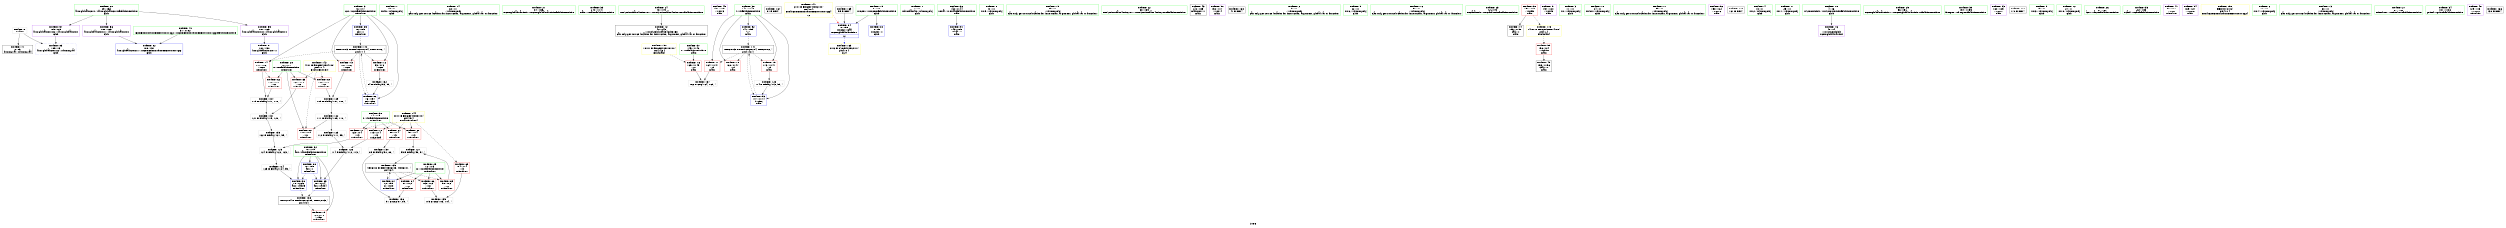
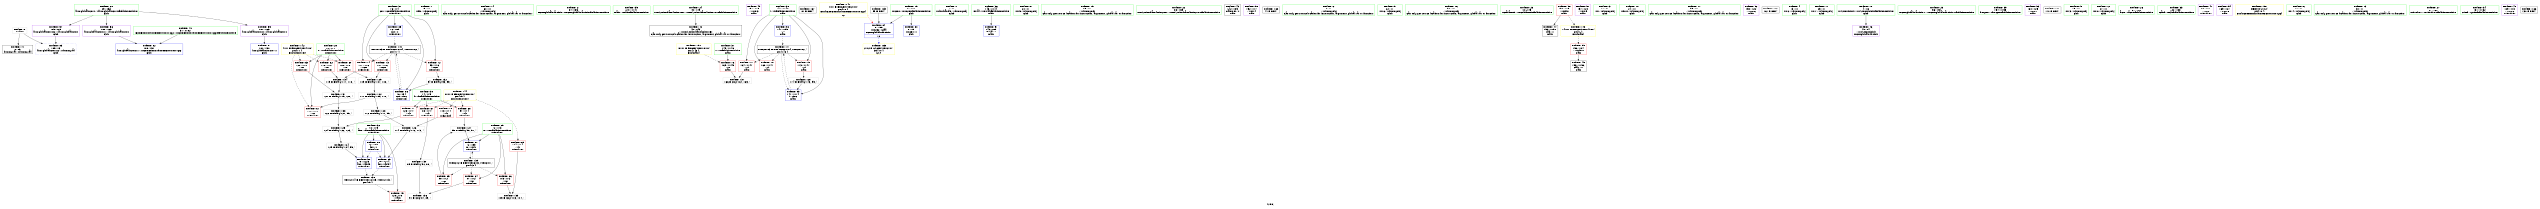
  digraph {
    label=SVFG
    node [color=green shape=record]
    edge [style=solid]
    n1 [color=grey label="{NodeID: 0\nNullPtr}"]
    n2 [color=black label="{NodeID: 41\n2\<--3\ndummyVal\<--dummyVal\n}"]
    n3 [color=blue label="{NodeID: 83\n189\<--3\nllvm.global_ctors_2\<--dummyVal\nGlob }" style=dotted]
    n4 [color=blue label="{NodeID: 90\n78\<--125\nans\<--add9\n_Z5solvev\n}"]
    n5 [color=black label="{NodeID: 138\nMR_12V_4 = PHI(MR_12V_5, MR_12V_3, )\npts\{79 \}\n}"]
    n6 [color=red label="{NodeID: 75\n128\<--78\n\<--ans\n_Z5solvev\n}"]
    n7 [label="{NodeID: 7\n19\<--1\nstdin\<--dummyObj\nGlob }"]
    n8 [label="{NodeID: 14\n60\<--1\n\<--dummyObj\nCan only get source location for instruction, argument, global var or function.}"]
    n9 [label="{NodeID: 21\n34\<--35\n__cxx_global_var_init\<--__cxx_global_var_init_field_insensitive\n}"]
    n10 [label="{NodeID: 28\n70\<--71\nn\<--n_field_insensitive\n_Z5solvev\n}"]
    n11 [color=red label="{NodeID: 60\n108\<--70\n\<--n\n_Z5solvev\n}"]
    n12 [color=red label="{NodeID: 61\n110\<--70\n\<--n\n_Z5solvev\n}"]
    n13 [color=red label="{NodeID: 62\n118\<--70\n\<--n\n_Z5solvev\n}"]
    n14 [color=red label="{NodeID: 63\n120\<--70\n\<--n\n_Z5solvev\n}"]
    n15 [color=grey label="{NodeID: 129\n109 = Binary(107, 108, )\n}"]
    n16 [color=grey label="{NodeID: 134\n119 = Binary(117, 118, )\n}"]
    n17 [color=grey label="{NodeID: 131\n121 = Binary(119, 120, )\n}"]
    n18 [color=grey label="{NodeID: 122\n111 = Binary(109, 110, )\n}"]
    n19 [color=grey label="{NodeID: 123\n112 = Binary(111, 95, )\n}"]
    n20 [color=grey label="{NodeID: 133\n122 = Binary(121, 95, )\n}"]
    n21 [label="{NodeID: 35\n140\<--141\nmain\<--main_field_insensitive\n}"]
    n22 [color=grey label="{NodeID: 125\n124 = Binary(122, 123, )\n}"]
    n23 [color=grey label="{NodeID: 124\n125 = Binary(124, 95, )\n}"]
    n24 [color=black label="{NodeID: 42\n42\<--43\n\<--_ZNSt8ios_base4InitD1Ev\nCan only get source location for instruction, argument, global var or function.}"]
    n25 [color=grey label="{NodeID: 132\n94 = Binary(93, 95, )\n}"]
    n26 [color=blue label="{NodeID: 86\n76\<--94\ncnt\<--inc\n_Z5solvev\n}"]
    n27 [color=black label="{NodeID: 140\nMR_10V_3 = PHI(MR_10V_4, MR_10V_2, )\npts\{77 \}\n}"]
    n28 [color=red label="{NodeID: 72\n93\<--76\n\<--cnt\n_Z5solvev\n}"]
    n29 [color=red label="{NodeID: 73\n107\<--76\n\<--cnt\n_Z5solvev\n}"]
    n30 [color=red label="{NodeID: 74\n117\<--76\n\<--cnt\n_Z5solvev\n}"]
    n31 [color=purple label="{NodeID: 49\n151\<--15\n\<--.str.3\nmain\n}"]
    n32 [color=black label="{NodeID: 139\nMR_6V_2 = PHI(MR_6V_3, MR_6V_1, )\npts\{73 \}\n}"]
    n33 [color=red label="{NodeID: 64\n87\<--72\n\<--m\n_Z5solvev\n}"]
    n34 [color=red label="{NodeID: 65\n98\<--72\n\<--m\n_Z5solvev\n}"]
    n35 [color=red label="{NodeID: 66\n103\<--72\n\<--m\n_Z5solvev\n}"]
    n36 [color=blue label="{NodeID: 87\n72\<--99\nm\<--sub\n_Z5solvev\n}"]
    n37 [color=grey label="{NodeID: 136\n91 = cmp(87, 89, )\n}"]
    n38 [color=grey label="{NodeID: 127\n99 = Binary(98, 97, )\n}"]
    n39 [color=grey label="{NodeID: 135\n105 = cmp(103, 104, )\n}"]
    n40 [color=purple label="{NodeID: 56\n188\<--29\nllvm.global_ctors_1\<--llvm.global_ctors\nGlob }"]
    n41 [color=blue label="{NodeID: 82\n188\<--31\nllvm.global_ctors_1\<--_GLOBAL__sub_I_QPHutu_0_0.cpp\nGlob }"]
    n42 [color=red label="{NodeID: 70\n113\<--74\n\<--k\n_Z5printf\n}"]
    n43 [color=grey label="{NodeID: 126\n114 = Binary(112, 113, )\n}"]
    n44 [color=blue label="{NodeID: 89\n78\<--114\nans\<--add4\n_Z5solvev\n}"]
    n45 [color=red label="{NodeID: 77\n164\<--147\n\<--i\nmain\n}"]
    n46 [color=grey label="{NodeID: 137\n166 = cmp(164, 165, )\n}"]
    n47 [color=black label="{NodeID: 167\n81 = PHI()\n}"]
    n48 [color=blue label="{NodeID: 84\n8\<--59\n_ZL2PI\<--call\n__cxx_global_var_init.1\n|{<s0>12}}"]
    n49 [color=yellow label="{NodeID: 165\n2V_2 = CSCHI(MR_2V_1)\npts\{10 \}\nCS[]}" style=double]
    n50 [label="{NodeID: 1\n7\<--1\n__dso_handle\<--dummyObj\nGlob }"]
    n51 [color=blue label="{NodeID: 91\n143\<--85\nretval\<--\nmain\n}"]
    n52 [label="{NodeID: 8\n20\<--1\n.str.5\<--dummyObj\nGlob }"]
    n53 [label="{NodeID: 15\n85\<--1\n\<--dummyObj\nCan only get source location for instruction, argument, global var or function.}"]
    n54 [label="{NodeID: 22\n38\<--39\n_ZNSt8ios_base4InitC1Ev\<--_ZNSt8ios_base4InitC1Ev_field_insensitive\n}"]
    n55 [label="{NodeID: 29\n72\<--73\nm\<--m_field_insensitive\n_Z5solvev\n}"]
    n56 [label="{NodeID: 36\n143\<--144\nretval\<--retval_field_insensitive\nmain\n}"]
    n57 [color=black label="{NodeID: 43\n142\<--85\nmain_ret\<--\nmain\n}"]
    n58 [color=purple label="{NodeID: 50\n152\<--17\n\<--.str.4\nmain\n}"]
    n59 [color=purple label="{NodeID: 57\n189\<--29\nllvm.global_ctors_2\<--llvm.global_ctors\nGlob }"]
    n60 [color=yellow label="{NodeID: 147\n2V_1 = ENCHI(MR_2V_0)\npts\{10 \}\nFun[_GLOBAL__sub_I_QPHutu_0_0.cpp]|{<s0>12}}" style=double]
    n61 [color=red label="{NodeID: 71\n123\<--74\n\<--k\n_Z5solvev\n}"]
    n62 [color=red label="{NodeID: 78\n168\<--147\n\<--i\nmain\n}"]
    n63 [color=black label="{NodeID: 168\n41 = PHI()\n}"]
    n64 [color=blue label="{NodeID: 85\n76\<--85\ncnt\<--\n_Z5solvev\n}"]
    n65 [label="{NodeID: 2\n9\<--1\n\<--dummyObj\nCan only get source location for instruction, argument, global var or function.}"]
    n66 [color=blue label="{NodeID: 92\n147\<--95\ni\<--\nmain\n}"]
    n67 [color=black label="{NodeID: 141\nMR_20V_3 = PHI(MR_20V_4, MR_20V_2, )\npts\{148 \}\n}"]
    n68 [color=red label="{NodeID: 79\n173\<--147\n\<--i\nmain\n}"]
    n69 [color=blue label="{NodeID: 93\n147\<--174\ni\<--inc\nmain\n}"]
    n70 [color=grey label="{NodeID: 128\n174 = Binary(173, 95, )\n}"]
    n71 [label="{NodeID: 9\n22\<--1\n.str.6\<--dummyObj\nGlob }"]
    n72 [label="{NodeID: 16\n90\<--1\n\<--dummyObj\nCan only get source location for instruction, argument, global var or function.}"]
    n73 [label="{NodeID: 23\n44\<--45\n__cxa_atexit\<--__cxa_atexit_field_insensitive\n}"]
    n74 [label="{NodeID: 30\n74\<--75\nk\<--k_field_insensitive\n_Z5solvev\n}"]
    n75 [color=red label="{NodeID: 67\n88\<--74\n\<--k\n_Z5solvev\n}"]
    n76 [color=red label="{NodeID: 68\n97\<--74\n\<--k\n_Z5solvev\n}"]
    n77 [color=grey label="{NodeID: 130\n89 = Binary(90, 88, )\n}"]
    n78 [color=red label="{NodeID: 69\n104\<--74\n\<--k\n_Z5solvev\n}"]
    n79 [label="{NodeID: 37\n145\<--146\nt\<--t_field_insensitive\nmain\n}"]
    n80 [color=red label="{NodeID: 76\n165\<--145\n\<--t\nmain\n}"]
    n81 [color=black label="{NodeID: 44\n153\<--150\ncall\<--\nmain\n}"]
    n82 [color=purple label="{NodeID: 51\n157\<--20\n\<--.str.5\nmain\n}"]
    n83 [color=red label="{NodeID: 58\n150\<--19\n\<--stdin\nmain\n}"]
    n84 [color=yellow label="{NodeID: 148\n14V_1 = ENCHI(MR_14V_0)\npts\{1 \}\nFun[main]}" style=double]
    n85 [color=red label="{NodeID: 59\n156\<--24\n\<--stdout\nmain\n}"]
    n86 [color=black label="{NodeID: 45\n159\<--156\ncall1\<--\nmain\n}"]
    n87 [color=black label="{NodeID: 169\n59 = PHI()\n}"]
    n88 [label="{NodeID: 3\n11\<--1\n.str\<--dummyObj\nGlob }"]
    n89 [label="{NodeID: 10\n24\<--1\nstdout\<--dummyObj\nGlob }"]
    n90 [label="{NodeID: 17\n95\<--1\n\<--dummyObj\nCan only get source location for instruction, argument, global var or function.}"]
    n91 [label="{NodeID: 24\n43\<--49\n_ZNSt8ios_base4InitD1Ev\<--_ZNSt8ios_base4InitD1Ev_field_insensitive\n}"]
    n92 [label="{NodeID: 31\n76\<--77\ncnt\<--cnt_field_insensitive\n_Z5solvev\n}"]
    n93 [label="{NodeID: 38\n147\<--148\ni\<--i_field_insensitive\nmain\n}"]
    n94 [color=purple label="{NodeID: 52\n158\<--22\n\<--.str.6\nmain\n}"]
    n95 [color=yellow label="{NodeID: 142\n4V_1 = ENCHI(MR_4V_0)\npts\{71 \}\nFun[_Z5solvev]}" style=double]
    n96 [color=blue label="{NodeID: 80\n8\<--9\n_ZL2PI\<--\nGlob }"]
    n97 [color=black label="{NodeID: 170\n161 = PHI()\n}"]
    n98 [label="{NodeID: 4\n13\<--1\n.str.2\<--dummyObj\nGlob }"]
    n99 [label="{NodeID: 11\n25\<--1\n.str.7\<--dummyObj\nGlob }"]
    n100 [label="{NodeID: 18\n4\<--6\n_ZStL8__ioinit\<--_ZStL8__ioinit_field_insensitive\nGlob }"]
    n101 [color=purple label="{NodeID: 46\n40\<--4\n\<--_ZStL8__ioinit\n__cxx_global_var_init\n}"]
    n102 [label="{NodeID: 25\n56\<--57\n__cxx_global_var_init.1\<--__cxx_global_var_init.1_field_insensitive\n}"]
    n103 [label="{NodeID: 32\n78\<--79\nans\<--ans_field_insensitive\n_Z5solvev\n}"]
    n104 [color=blue label="{NodeID: 88\n78\<--85\nans\<--\n_Z5solvev\n}"]
    n105 [label="{NodeID: 39\n154\<--155\nfreopen\<--freopen_field_insensitive\n}"]
    n106 [color=purple label="{NodeID: 53\n160\<--25\n\<--.str.7\nmain\n}"]
    n107 [color=yellow label="{NodeID: 150\n18V_1 = ENCHI(MR_18V_0)\npts\{146 \}\nFun[main]}" style=double]
    n108 [color=blue label="{NodeID: 81\n187\<--30\nllvm.global_ctors_0\<--\nGlob }"]
    n109 [color=black label="{NodeID: 171\n170 = PHI()\n}"]
    n110 [label="{NodeID: 5\n15\<--1\n.str.3\<--dummyObj\nGlob }"]
    n111 [label="{NodeID: 12\n27\<--1\n.str.8\<--dummyObj\nGlob }"]
    n112 [label="{NodeID: 19\n8\<--10\n_ZL2PI\<--_ZL2PI_field_insensitive\nGlob }"]
    n113 [label="{NodeID: 26\n61\<--62\nacos\<--acos_field_insensitive\n}"]
    n114 [label="{NodeID: 33\n82\<--83\nscanf\<--scanf_field_insensitive\n}"]
    n115 [label="{NodeID: 40\n31\<--182\n_GLOBAL__sub_I_QPHutu_0_0.cpp\<--_GLOBAL__sub_I_QPHutu_0_0.cpp_field_insensitive\n}"]
    n116 [color=purple label="{NodeID: 47\n80\<--11\n\<--.str\n_Z5solvev\n}"]
    n117 [color=purple label="{NodeID: 54\n169\<--27\n\<--.str.8\nmain\n}"]
    n118 [color=yellow label="{NodeID: 144\n8V_1 = ENCHI(MR_8V_0)\npts\{75 \}\nFun[_Z5solvev]}" style=double]
    n119 [color=yellow label="{NodeID: 158\nRETMU(2V_2)\npts\{10 \}\nFun[_GLOBAL__sub_I_QPHutu_0_0.cpp]}" style=double]
    n120 [label="{NodeID: 6\n17\<--1\n.str.4\<--dummyObj\nGlob }"]
    n121 [label="{NodeID: 13\n30\<--1\n\<--dummyObj\nCan only get source location for instruction, argument, global var or function.}"]
    n122 [label="{NodeID: 20\n29\<--33\nllvm.global_ctors\<--llvm.global_ctors_field_insensitive\nGlob }"]
    n123 [color=purple label="{NodeID: 55\n187\<--29\nllvm.global_ctors_0\<--llvm.global_ctors\nGlob }"]
    n124 [label="{NodeID: 27\n67\<--68\n_Z5solvev\<--_Z5solvev_field_insensitive\n}"]
    n125 [label="{NodeID: 34\n131\<--132\nprintf\<--printf_field_insensitive\n}"]
    n126 [color=purple label="{NodeID: 48\n129\<--13\n\<--.str.2\n_Z5solvev\n}"]
    n127 [color=black label="{NodeID: 166\n130 = PHI()\n}"]
    n1 -> n2
    n1 -> n3
    n4 -> n5 [style=dashed]
    n5 -> n6 [style=dashed]
    n10 -> n11
    n10 -> n12
    n10 -> n13
    n10 -> n14
    n11 -> n15
    n13 -> n16
    n14 -> n17
    n15 -> n18
    n16 -> n17
    n17 -> n20
    n18 -> n12
    n18 -> n19
    n19 -> n43
    n20 -> n22
    n22 -> n23
    n23 -> n4
    n25 -> n26
    n26 -> n27 [style=dashed]
    n27 -> n26 [style=dashed]
    n27 -> n28 [style=dashed]
    n27 -> n29 [style=dashed]
    n27 -> n30 [style=dashed]
    n28 -> n25
    n29 -> n15
    n30 -> n16
    n32 -> n33 [style=dashed]
    n32 -> n34 [style=dashed]
    n32 -> n35 [style=dashed]
    n32 -> n36 [style=dashed]
    n33 -> n37
    n34 -> n38
    n35 -> n39
    n36 -> n32 [style=dashed]
-   n38 -> n32
+   n38 -> n36
    n40 -> n41
    n42 -> n43
    n43 -> n44
    n44 -> n5 [style=dashed]
    n45 -> n46
    n48 -> n49 [color=blue style=dashed tailport=s0]
    n55 -> n33
    n55 -> n34
    n55 -> n35
    n55 -> n36
    n56 -> n51
    n59 -> n3
    n60 -> n48 [color=red style=dashed tailport=s0]
    n61 -> n22
    n64 -> n27 [style=dashed]
    n66 -> n67 [style=dashed]
    n67 -> n45 [style=dashed]
    n67 -> n62 [style=dashed]
    n67 -> n68 [style=dashed]
    n67 -> n69 [style=dashed]
    n68 -> n70
    n69 -> n67 [style=dashed]
    n70 -> n69
-   n74 -> n42
    n74 -> n61
    n74 -> n75
    n74 -> n76
    n75 -> n77
    n76 -> n38
    n77 -> n37
    n78 -> n39
    n79 -> n80
    n80 -> n46
    n83 -> n81
    n83 -> n84 [style=dashed]
    n84 -> n85 [style=dashed]
    n85 -> n86
    n87 -> n48
    n91 -> n24
    n92 -> n26
    n92 -> n28
    n92 -> n29
    n92 -> n30
    n92 -> n64
    n93 -> n45
    n93 -> n62
    n93 -> n66
    n93 -> n68
    n93 -> n69
    n95 -> n11 [style=dashed]
    n95 -> n12 [style=dashed]
-   n30 -> n13 [style=dashed]
+   n95 -> n13 [style=dashed]
    n95 -> n14 [style=dashed]
    n100 -> n101
    n103 -> n4
    n103 -> n6
    n103 -> n44
    n103 -> n104
    n104 -> n4 [style=dashed]
    n104 -> n44 [style=dashed]
    n107 -> n80 [style=dashed]
    n112 -> n48
    n112 -> n96
    n115 -> n41
    n118 -> n42 [style=dashed]
    n118 -> n61 [style=dashed]
    n118 -> n75 [style=dashed]
    n118 -> n76
    n118 -> n78 [style=dashed]
    n122 -> n40
    n122 -> n59
    n122 -> n123
    n123 -> n108
  }
